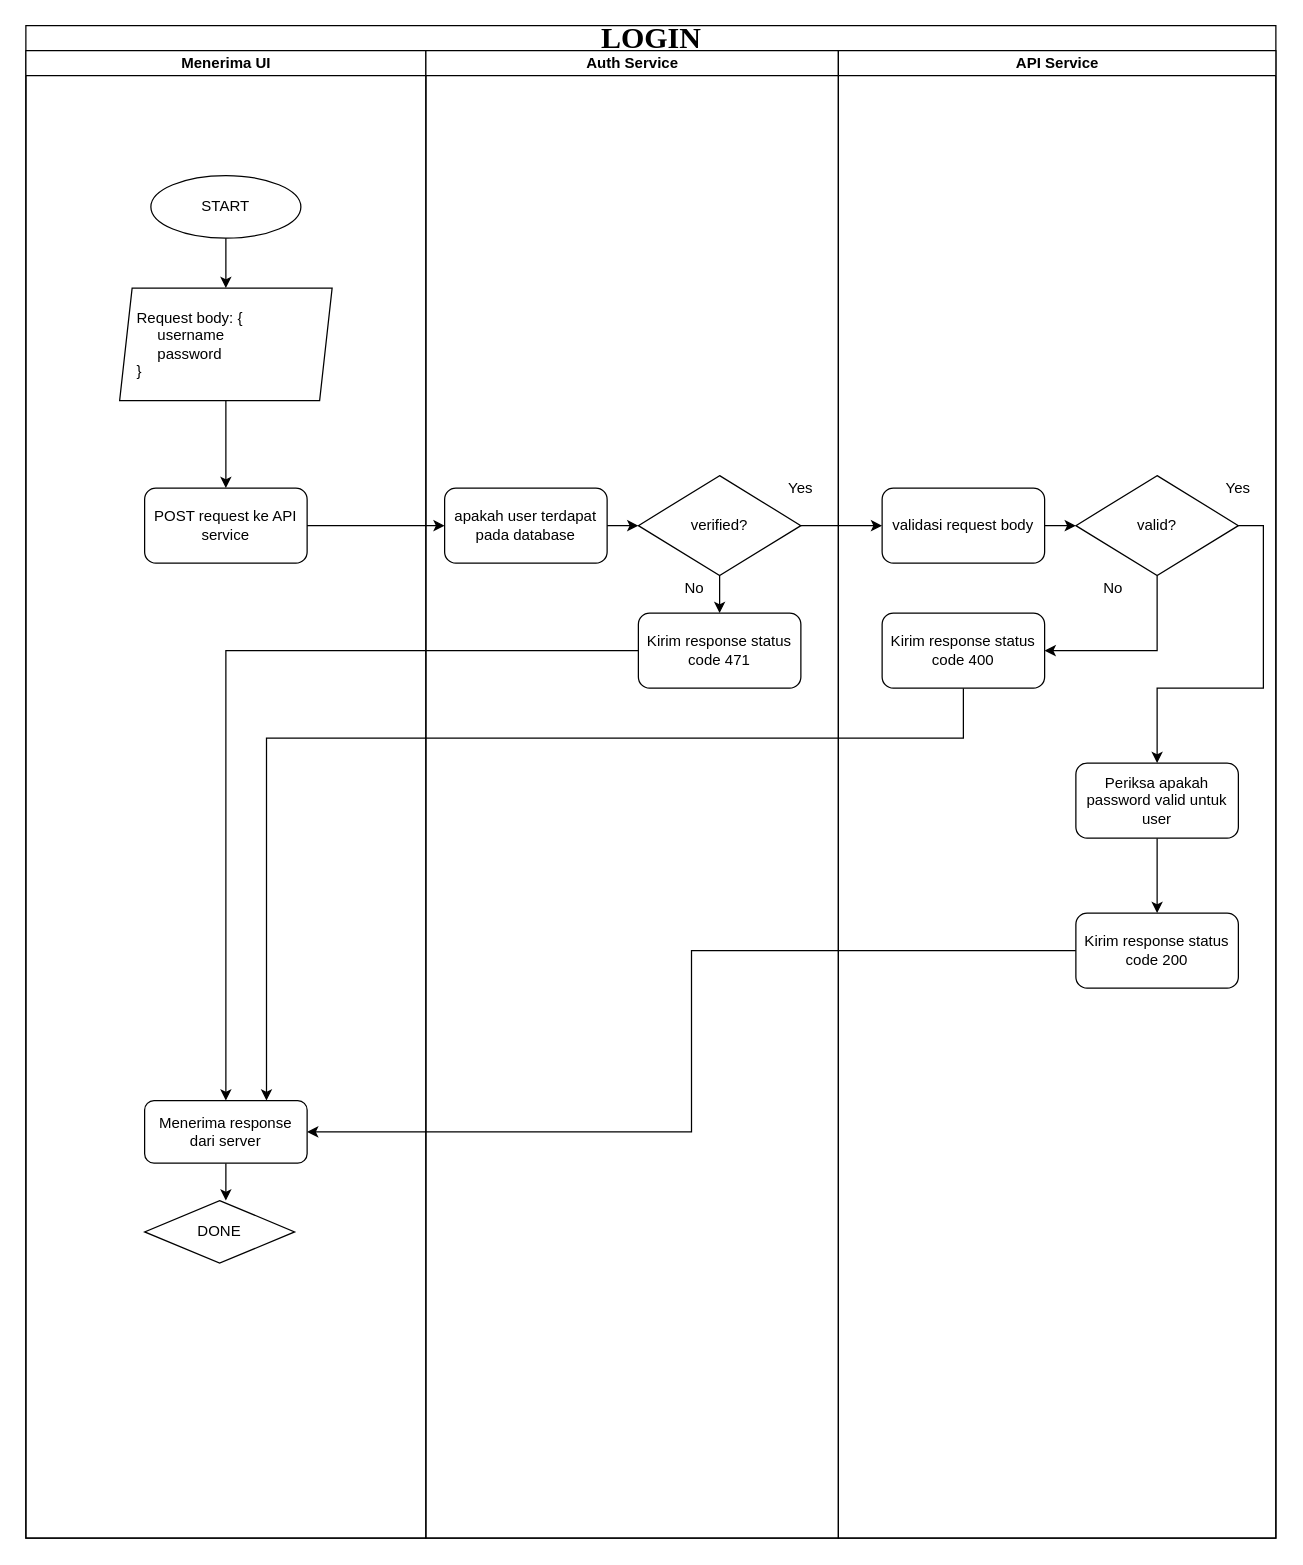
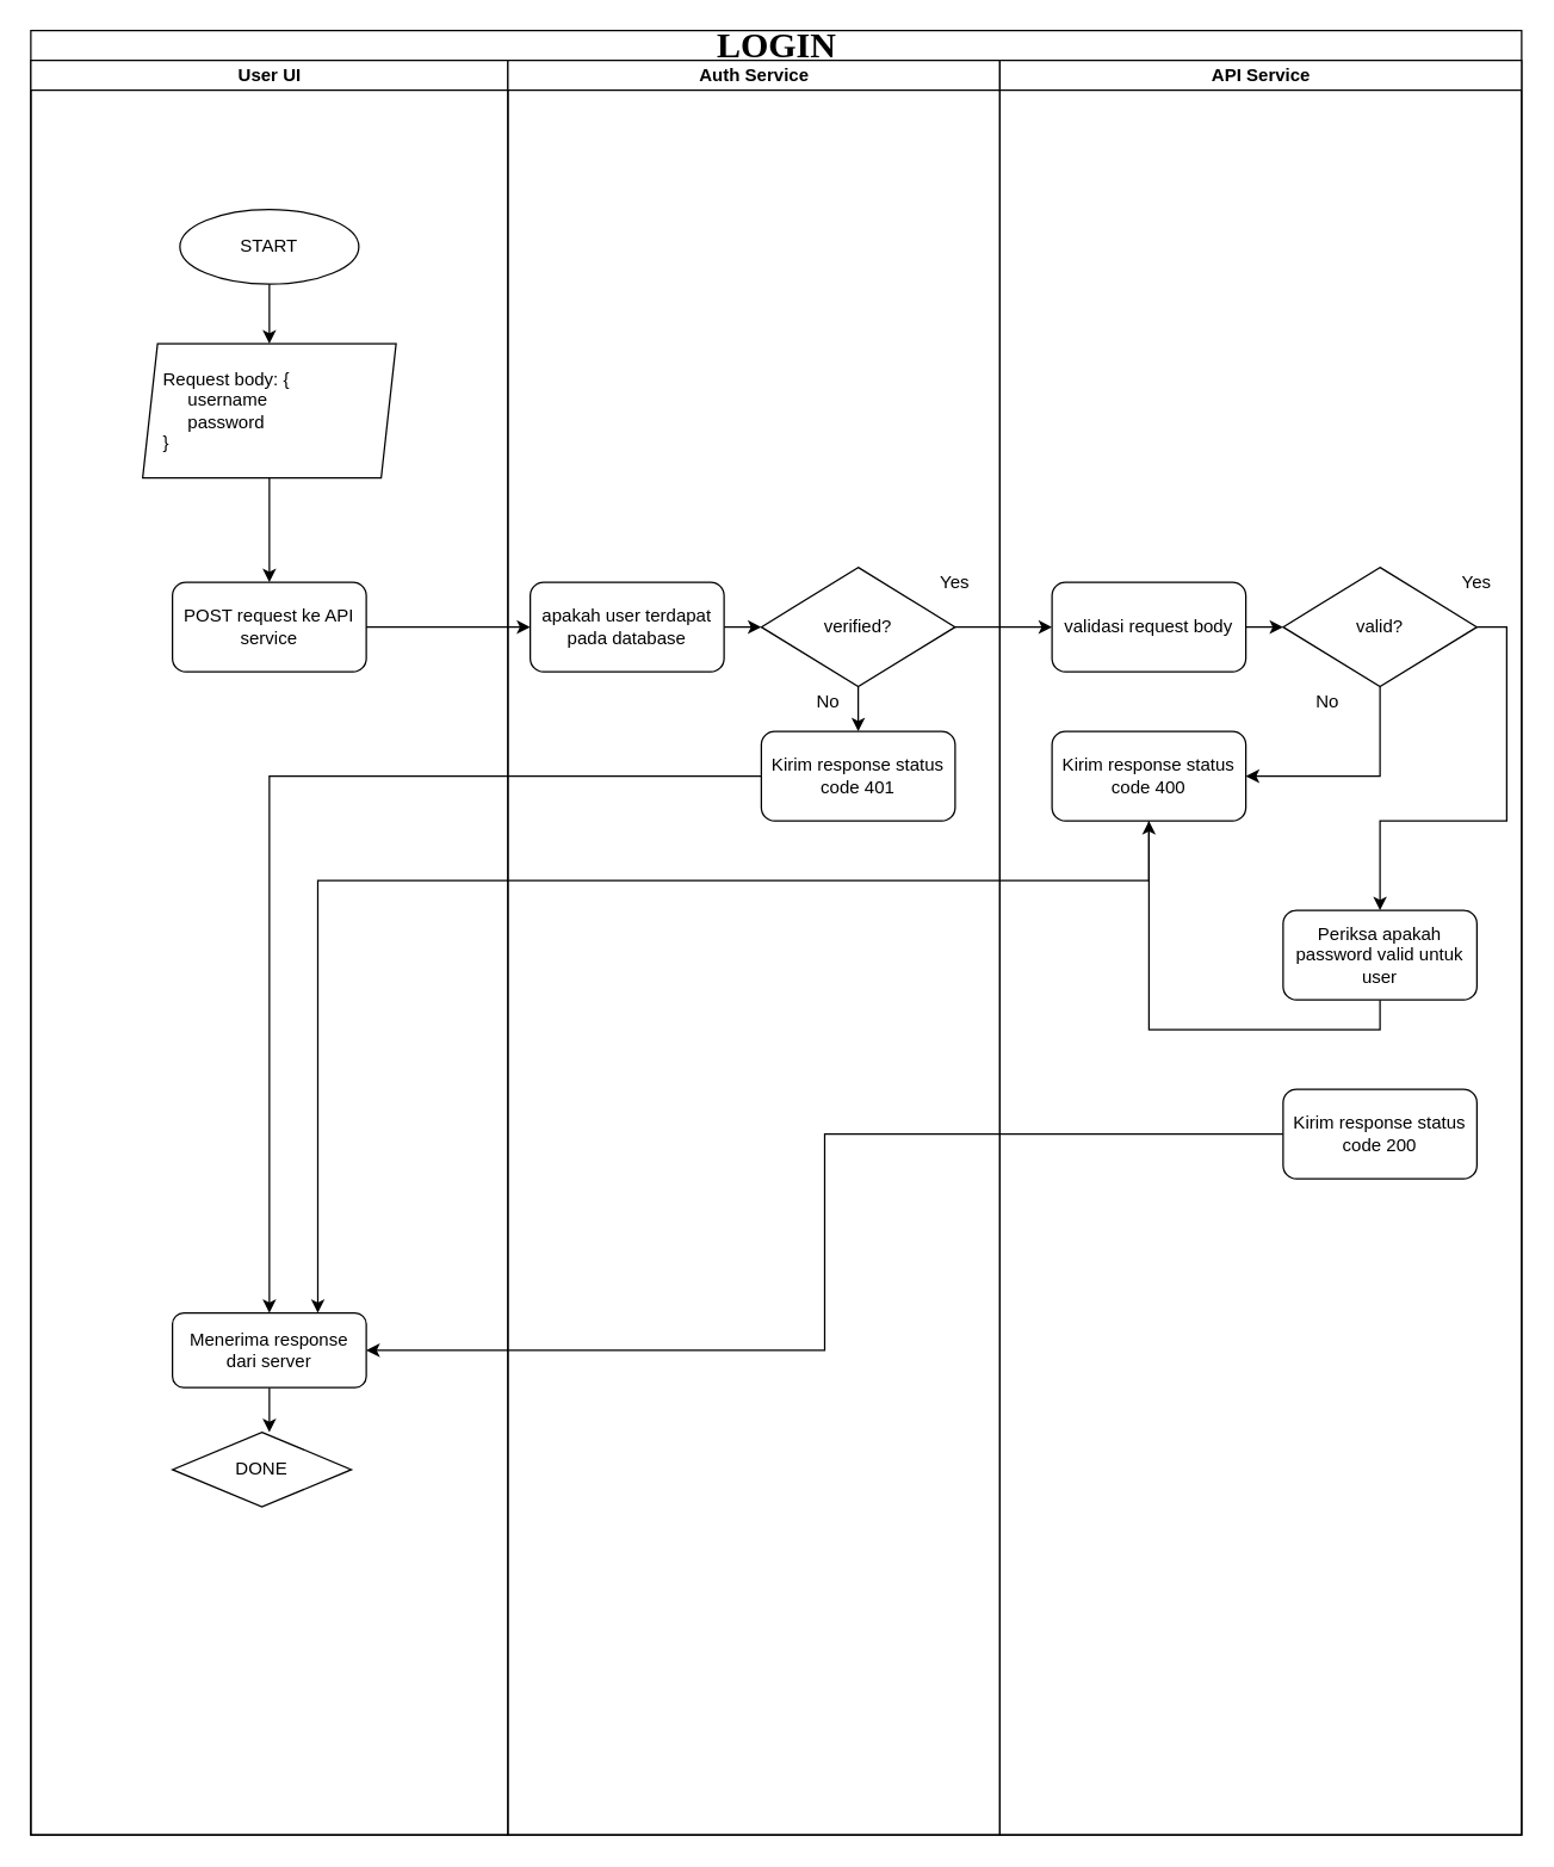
  <mxCell id="0" />
  <mxCell id="1" parent="0" />
  <mxCell id="2" value="&lt;font style=&quot;font-size: 24px&quot;&gt;LOGIN&lt;/font&gt;" style="swimlane;html=1;childLayout=stackLayout;startSize=20;rounded=0;shadow=0;labelBackgroundColor=none;strokeWidth=1;fontFamily=Verdana;fontSize=8;align=center;" parent="1" vertex="1"><mxGeometry x="20" y="20" width="1000" height="1210" as="geometry" /></mxCell>
- <mxCell id="3" value="Menerima UI" style="swimlane;html=1;startSize=20;" parent="2" vertex="1"><mxGeometry y="20" width="320" height="1190" as="geometry" /></mxCell>
+ <mxCell id="3" value="User UI" style="swimlane;html=1;startSize=20;" parent="2" vertex="1"><mxGeometry y="20" width="320" height="1190" as="geometry" /></mxCell>
  <mxCell id="4" value="DONE" style="rhombus;whiteSpace=wrap;html=1;" parent="3" vertex="1"><mxGeometry x="95" y="920" width="120" height="50" as="geometry" /></mxCell>
  <mxCell id="5" value="START" style="ellipse;whiteSpace=wrap;html=1;" parent="3" vertex="1"><mxGeometry x="100" y="100" width="120" height="50" as="geometry" /></mxCell>
  <mxCell id="6" style="edgeStyle=orthogonalEdgeStyle;rounded=0;orthogonalLoop=1;jettySize=auto;html=1;exitX=0.5;exitY=1;exitDx=0;exitDy=0;entryX=0.5;entryY=0;entryDx=0;entryDy=0;" parent="3" source="7" target="8" edge="1"><mxGeometry relative="1" as="geometry"><mxPoint x="160" y="360.0" as="sourcePoint" /></mxGeometry></mxCell>
  <mxCell id="7" value="Request body: {&lt;br&gt;&amp;nbsp; &amp;nbsp; &amp;nbsp;username&lt;br&gt;&amp;nbsp; &amp;nbsp; &amp;nbsp;password&lt;br&gt;}" style="shape=parallelogram;perimeter=parallelogramPerimeter;whiteSpace=wrap;html=1;fixedSize=1;size=10;align=left;spacingLeft=12;" parent="3" vertex="1"><mxGeometry x="75" y="190" width="170" height="90" as="geometry" /></mxCell>
  <mxCell id="8" value="POST request ke API service" style="rounded=1;whiteSpace=wrap;html=1;" parent="3" vertex="1"><mxGeometry x="95" y="350" width="130" height="60" as="geometry" /></mxCell>
  <mxCell id="9" style="edgeStyle=orthogonalEdgeStyle;rounded=0;orthogonalLoop=1;jettySize=auto;html=1;exitX=0.5;exitY=1;exitDx=0;exitDy=0;entryX=0.5;entryY=0;entryDx=0;entryDy=0;" parent="3" source="5" target="7" edge="1"><mxGeometry relative="1" as="geometry"><mxPoint x="160" y="210" as="sourcePoint" /></mxGeometry></mxCell>
  <mxCell id="10" style="edgeStyle=orthogonalEdgeStyle;rounded=0;orthogonalLoop=1;jettySize=auto;html=1;exitX=0.5;exitY=1;exitDx=0;exitDy=0;entryX=0.5;entryY=0;entryDx=0;entryDy=0;" parent="3" source="11" edge="1"><mxGeometry relative="1" as="geometry"><mxPoint x="160" y="920" as="targetPoint" /></mxGeometry></mxCell>
  <mxCell id="11" value="Menerima response dari server" style="rounded=1;whiteSpace=wrap;html=1;" parent="3" vertex="1"><mxGeometry x="95" y="840" width="130" height="50" as="geometry" /></mxCell>
  <mxCell id="12" style="edgeStyle=orthogonalEdgeStyle;rounded=0;orthogonalLoop=1;jettySize=auto;html=1;exitX=1;exitY=0.5;exitDx=0;exitDy=0;entryX=0;entryY=0.5;entryDx=0;entryDy=0;" parent="2" source="8" target="19" edge="1"><mxGeometry relative="1" as="geometry" /></mxCell>
  <mxCell id="13" style="edgeStyle=orthogonalEdgeStyle;rounded=0;orthogonalLoop=1;jettySize=auto;html=1;exitX=1;exitY=0.5;exitDx=0;exitDy=0;entryX=0;entryY=0.5;entryDx=0;entryDy=0;" parent="2" source="21" target="27" edge="1"><mxGeometry relative="1" as="geometry" /></mxCell>
  <mxCell id="14" style="edgeStyle=orthogonalEdgeStyle;rounded=0;orthogonalLoop=1;jettySize=auto;html=1;exitX=0;exitY=0.5;exitDx=0;exitDy=0;entryX=0.5;entryY=0;entryDx=0;entryDy=0;" parent="2" source="24" target="11" edge="1"><mxGeometry relative="1" as="geometry" /></mxCell>
  <mxCell id="15" style="edgeStyle=orthogonalEdgeStyle;rounded=0;orthogonalLoop=1;jettySize=auto;html=1;exitX=0.5;exitY=1;exitDx=0;exitDy=0;entryX=0.75;entryY=0;entryDx=0;entryDy=0;" parent="2" source="32" target="11" edge="1"><mxGeometry relative="1" as="geometry"><Array as="points"><mxPoint x="750" y="570" /><mxPoint x="192" y="570" /></Array></mxGeometry></mxCell>
  <mxCell id="16" style="edgeStyle=orthogonalEdgeStyle;rounded=0;orthogonalLoop=1;jettySize=auto;html=1;exitX=0;exitY=0.5;exitDx=0;exitDy=0;entryX=1;entryY=0.5;entryDx=0;entryDy=0;" parent="2" source="36" target="11" edge="1"><mxGeometry relative="1" as="geometry" /></mxCell>
  <mxCell id="17" value="Auth Service" style="swimlane;html=1;startSize=20;" parent="2" vertex="1"><mxGeometry x="320" y="20" width="330" height="1190" as="geometry" /></mxCell>
  <mxCell id="18" style="edgeStyle=orthogonalEdgeStyle;rounded=0;orthogonalLoop=1;jettySize=auto;html=1;exitX=1;exitY=0.5;exitDx=0;exitDy=0;entryX=0;entryY=0.5;entryDx=0;entryDy=0;" parent="17" source="19" target="21" edge="1"><mxGeometry relative="1" as="geometry" /></mxCell>
  <mxCell id="19" value="apakah user terdapat pada database" style="rounded=1;whiteSpace=wrap;html=1;" parent="17" vertex="1"><mxGeometry x="15" y="350" width="130" height="60" as="geometry" /></mxCell>
  <mxCell id="20" style="edgeStyle=orthogonalEdgeStyle;rounded=0;orthogonalLoop=1;jettySize=auto;html=1;exitX=0.5;exitY=1;exitDx=0;exitDy=0;entryX=0.5;entryY=0;entryDx=0;entryDy=0;" parent="17" source="21" target="24" edge="1"><mxGeometry relative="1" as="geometry" /></mxCell>
  <mxCell id="21" value="verified?" style="rhombus;whiteSpace=wrap;html=1;" parent="17" vertex="1"><mxGeometry x="170" y="340" width="130" height="80" as="geometry" /></mxCell>
  <mxCell id="22" value="Yes" style="text;html=1;strokeColor=none;fillColor=none;align=center;verticalAlign=middle;whiteSpace=wrap;rounded=0;" parent="17" vertex="1"><mxGeometry x="280" y="340" width="40" height="20" as="geometry" /></mxCell>
  <mxCell id="23" value="No" style="text;html=1;strokeColor=none;fillColor=none;align=center;verticalAlign=middle;whiteSpace=wrap;rounded=0;" parent="17" vertex="1"><mxGeometry x="195" y="420" width="40" height="20" as="geometry" /></mxCell>
- <mxCell id="24" value="Kirim response status code 471" style="rounded=1;whiteSpace=wrap;html=1;" parent="17" vertex="1"><mxGeometry x="170" y="450" width="130" height="60" as="geometry" /></mxCell>
+ <mxCell id="24" value="Kirim response status code 401" style="rounded=1;whiteSpace=wrap;html=1;" parent="17" vertex="1"><mxGeometry x="170" y="450" width="130" height="60" as="geometry" /></mxCell>
  <mxCell id="25" value="API Service" style="swimlane;html=1;startSize=20;" parent="2" vertex="1"><mxGeometry x="650" y="20" width="350" height="1190" as="geometry" /></mxCell>
  <mxCell id="26" style="edgeStyle=orthogonalEdgeStyle;rounded=0;orthogonalLoop=1;jettySize=auto;html=1;exitX=1;exitY=0.5;exitDx=0;exitDy=0;entryX=0;entryY=0.5;entryDx=0;entryDy=0;" parent="25" source="27" target="30" edge="1"><mxGeometry relative="1" as="geometry" /></mxCell>
  <mxCell id="27" value="validasi request body" style="rounded=1;whiteSpace=wrap;html=1;" parent="25" vertex="1"><mxGeometry x="35" y="350" width="130" height="60" as="geometry" /></mxCell>
  <mxCell id="28" style="edgeStyle=orthogonalEdgeStyle;rounded=0;orthogonalLoop=1;jettySize=auto;html=1;exitX=0.5;exitY=1;exitDx=0;exitDy=0;entryX=1;entryY=0.5;entryDx=0;entryDy=0;" parent="25" source="30" target="32" edge="1"><mxGeometry relative="1" as="geometry" /></mxCell>
  <mxCell id="29" style="edgeStyle=orthogonalEdgeStyle;rounded=0;orthogonalLoop=1;jettySize=auto;html=1;exitX=1;exitY=0.5;exitDx=0;exitDy=0;entryX=0.5;entryY=0;entryDx=0;entryDy=0;" parent="25" source="30" target="35" edge="1"><mxGeometry relative="1" as="geometry"><Array as="points"><mxPoint x="340" y="380" /><mxPoint x="340" y="510" /><mxPoint x="255" y="510" /></Array></mxGeometry></mxCell>
  <mxCell id="30" value="valid?" style="rhombus;whiteSpace=wrap;html=1;" parent="25" vertex="1"><mxGeometry x="190" y="340" width="130" height="80" as="geometry" /></mxCell>
  <mxCell id="31" value="No" style="text;html=1;strokeColor=none;fillColor=none;align=center;verticalAlign=middle;whiteSpace=wrap;rounded=0;" parent="25" vertex="1"><mxGeometry x="200" y="420" width="40" height="20" as="geometry" /></mxCell>
  <mxCell id="32" value="Kirim response status code 400" style="rounded=1;whiteSpace=wrap;html=1;" parent="25" vertex="1"><mxGeometry x="35" y="450" width="130" height="60" as="geometry" /></mxCell>
  <mxCell id="33" value="Yes" style="text;html=1;strokeColor=none;fillColor=none;align=center;verticalAlign=middle;whiteSpace=wrap;rounded=0;" parent="25" vertex="1"><mxGeometry x="300" y="340" width="40" height="20" as="geometry" /></mxCell>
- <mxCell id="34" style="edgeStyle=orthogonalEdgeStyle;rounded=0;orthogonalLoop=1;jettySize=auto;html=1;exitX=0.5;exitY=1;exitDx=0;exitDy=0;entryX=0.5;entryY=0;entryDx=0;entryDy=0;" parent="25" source="35" target="36" edge="1"><mxGeometry relative="1" as="geometry"><mxPoint x="255" y="650" as="targetPoint" /></mxGeometry></mxCell>
+ <mxCell id="34" style="edgeStyle=orthogonalEdgeStyle;rounded=0;orthogonalLoop=1;jettySize=auto;html=1;exitX=0.5;exitY=1;exitDx=0;exitDy=0;" parent="25" source="35" target="32" edge="1"><mxGeometry relative="1" as="geometry"><mxPoint x="255" y="650" as="targetPoint" /></mxGeometry></mxCell>
  <mxCell id="35" value="Periksa apakah password valid untuk user" style="rounded=1;whiteSpace=wrap;html=1;" parent="25" vertex="1"><mxGeometry x="190" y="570" width="130" height="60" as="geometry" /></mxCell>
  <mxCell id="36" value="Kirim response status code 200" style="rounded=1;whiteSpace=wrap;html=1;" parent="25" vertex="1"><mxGeometry x="190" y="690" width="130" height="60" as="geometry" /></mxCell>
